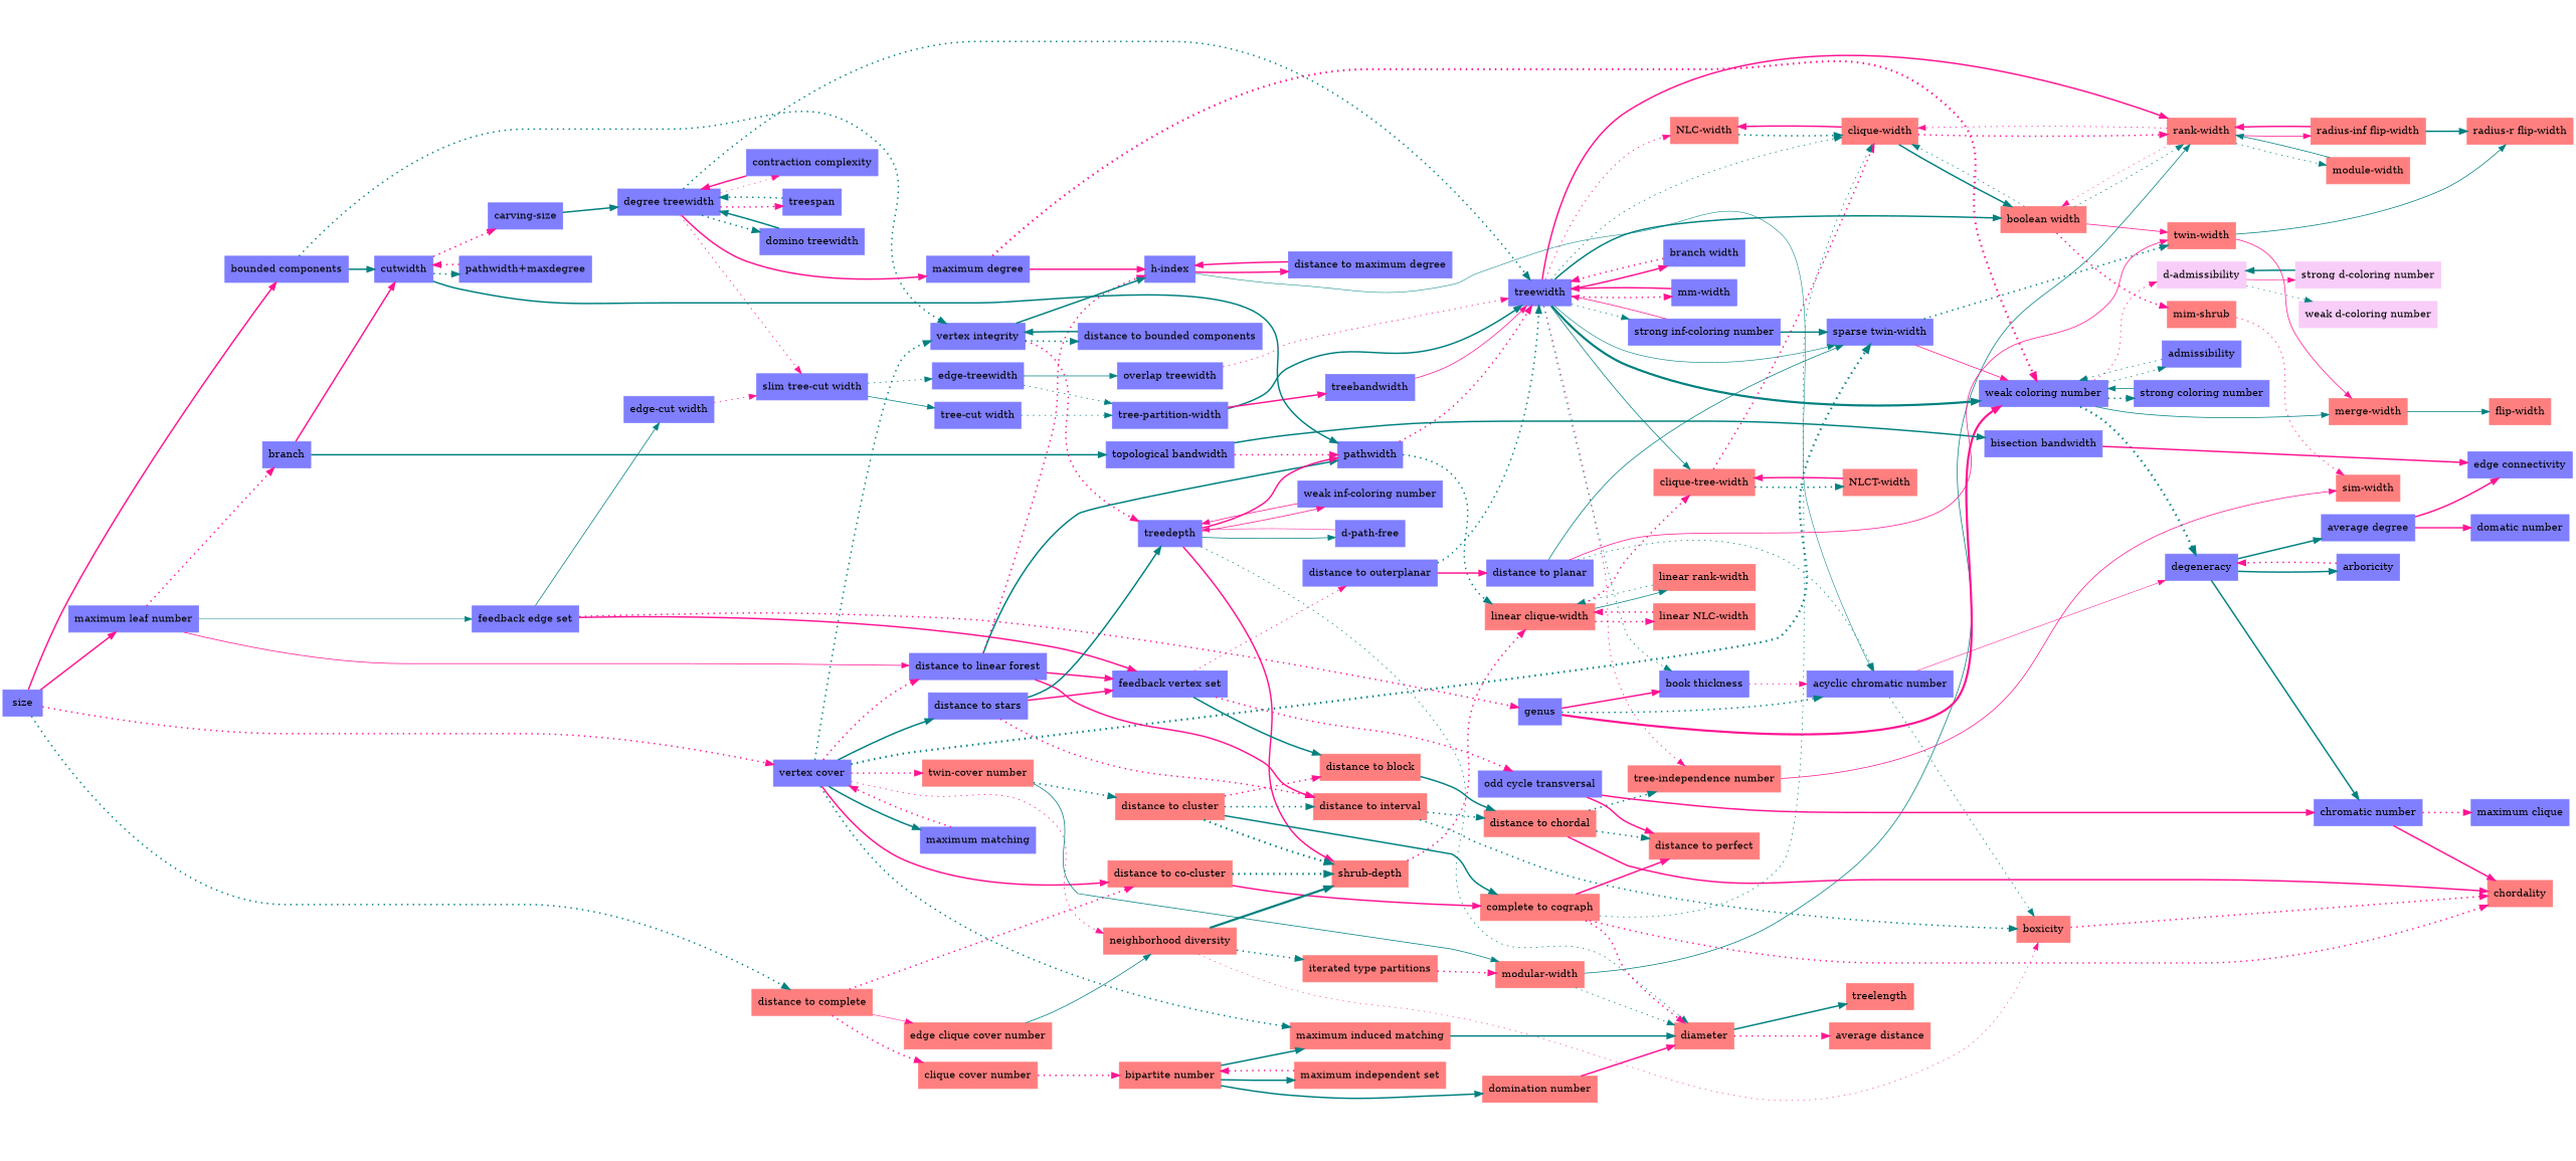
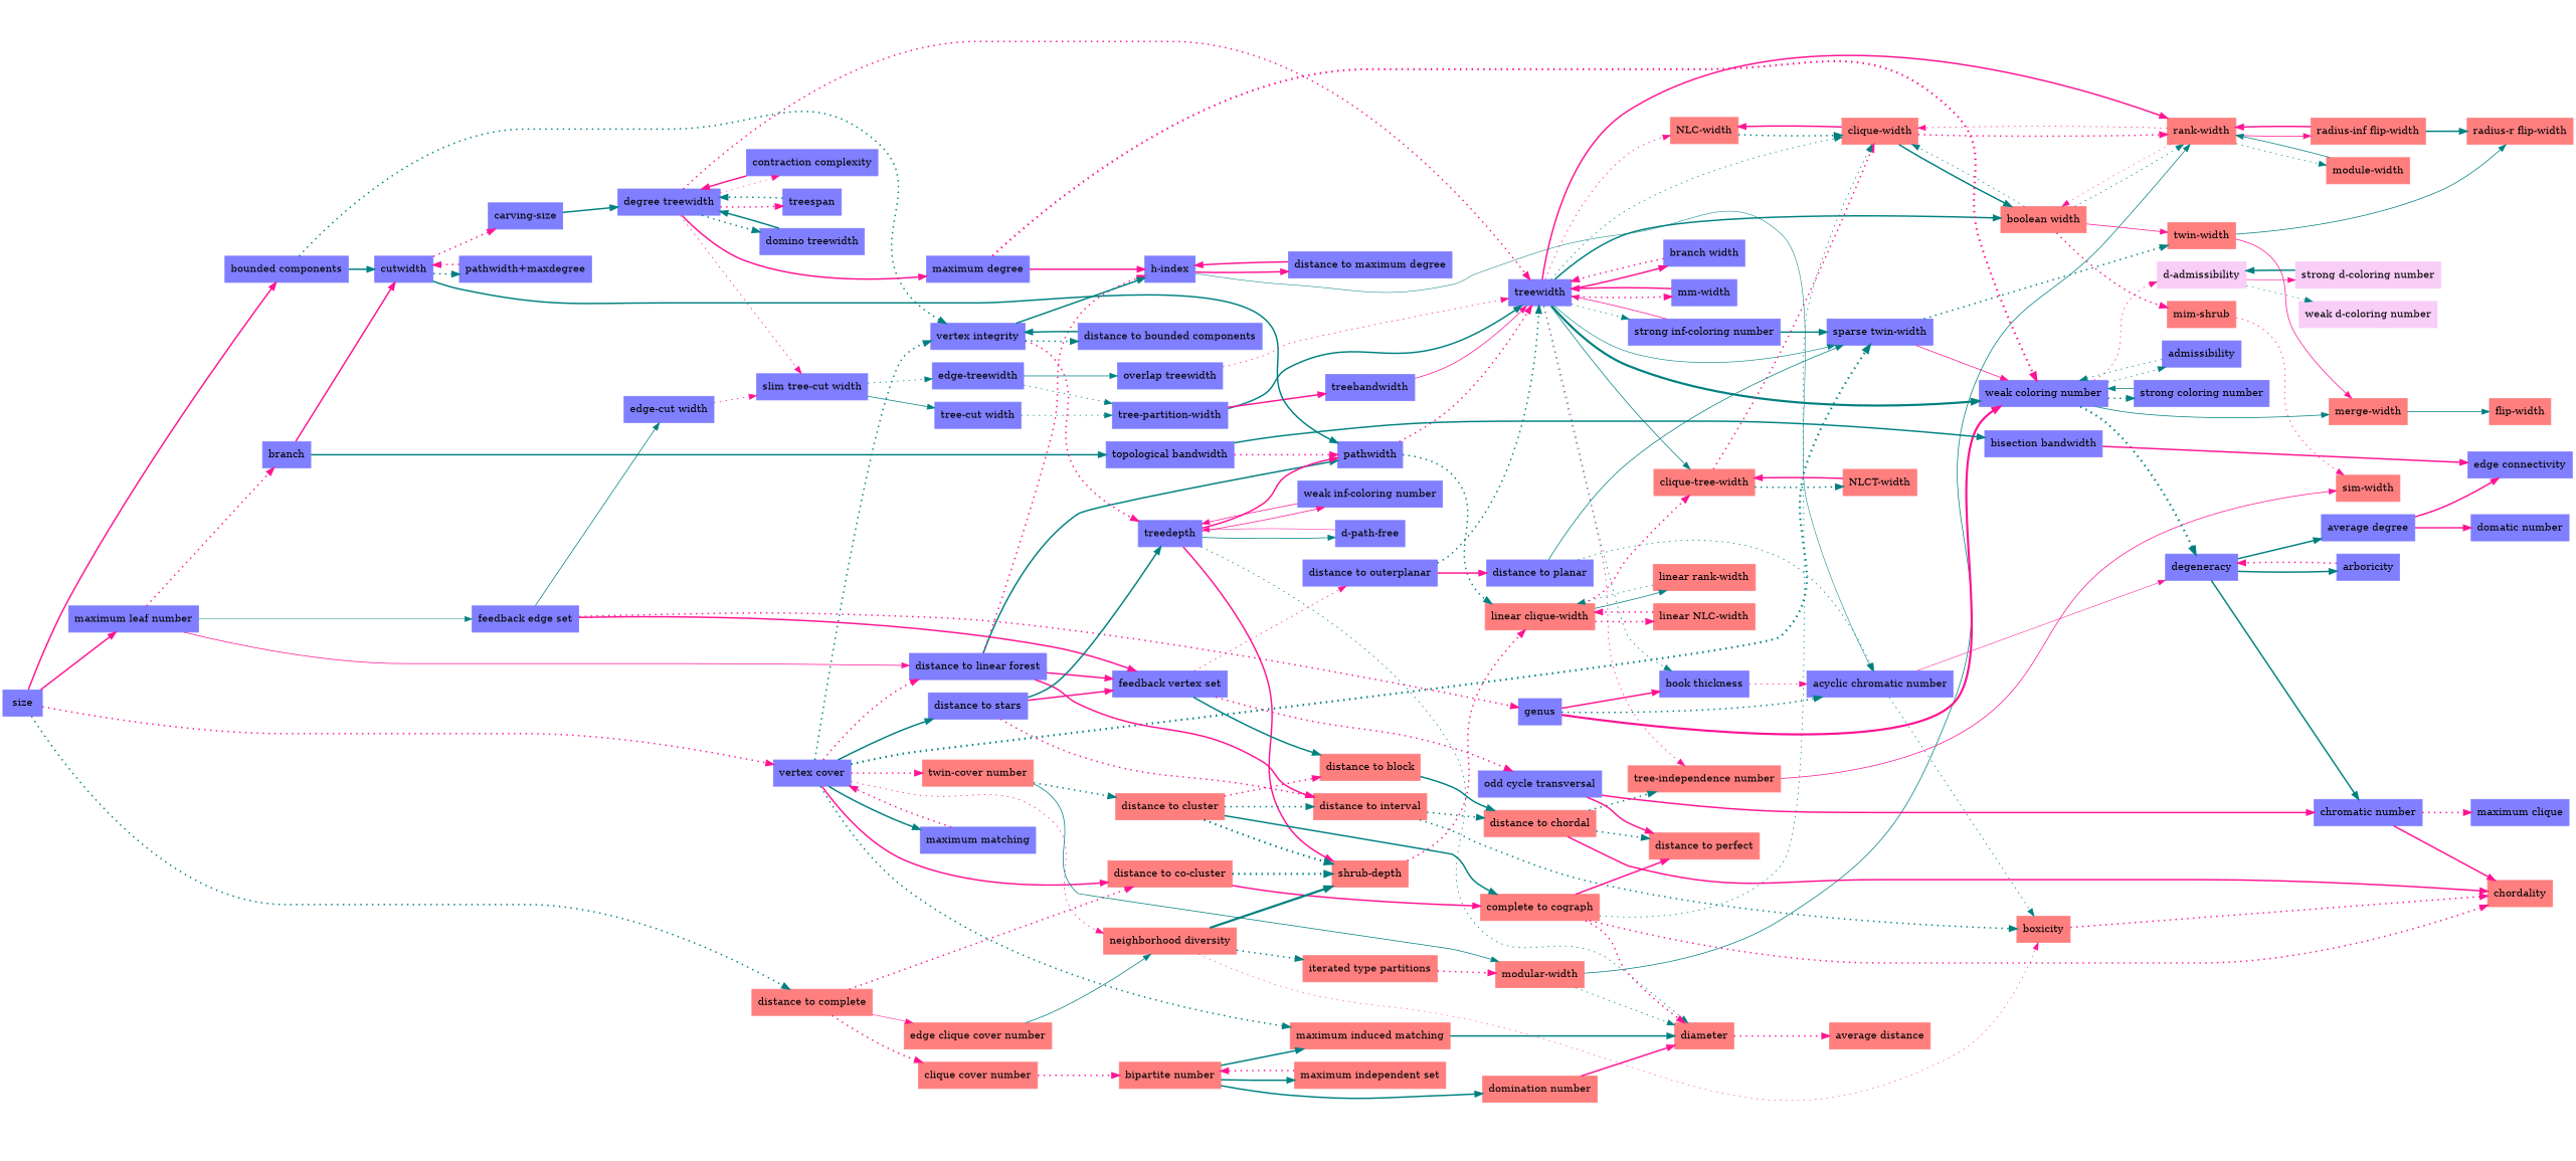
  digraph {
    rankdir=LR
    node [color="#7f7fff" shape=box style=filled]
    edge [color=deeppink decorate=true lblstyle="above, sloped" style=solid weight=100 penwidth=2.0]
    n1 [label="tree-cut width"]
    n2 [label="tree-partition-width"]
    n3 [label=treewidth]
    n4 [label=treebandwidth]
    n5 [label="strong inf-coloring number"]
    n6 [label="sparse twin-width"]
    n7 [color="#ff7f7f" label="NLC-width"]
    n8 [color="#ff7f7f" label="clique-width"]
    n9 [color="#ff7f7f" label="rank-width"]
    n10 [color="#ff7f7f" label="tree-independence number"]
    n11 [label="branch width"]
    n12 [label="weak coloring number"]
    n13 [label="book thickness"]
    n14 [color="#ff7f7f" label="clique-tree-width"]
    n15 [label="mm-width"]
    n16 [color="#ff7f7f" label="boolean width"]
    n17 [color="#ff7f7f" label="sim-width"]
    n18 [label=size]
    n19 [label="maximum leaf number"]
    n20 [label="bounded components"]
    n21 [color="#ff7f7f" label="distance to complete"]
    n22 [label="vertex cover"]
    n23 [label="feedback edge set"]
    n24 [label="distance to linear forest"]
    n25 [label=branch]
    n26 [label=cutwidth]
    n27 [label="vertex integrity"]
    n28 [color="#ff7f7f" label="clique cover number"]
    n29 [color="#ff7f7f" label="distance to co-cluster"]
    n30 [color="#ff7f7f" label="edge clique cover number"]
    n31 [label="distance to stars"]
    n32 [color="#ff7f7f" label="maximum induced matching"]
    n33 [label="maximum matching"]
    n34 [color="#ff7f7f" label="twin-cover number"]
    n35 [color="#ff7f7f" label="neighborhood diversity"]
    n36 [color="#ff7f7f" label="modular-width"]
    n37 [color="#ff7f7f" label=diameter]
    n38 [color="#ff7f7f" label="radius-inf flip-width"]
    n39 [color="#ff7f7f" label="module-width"]
    n40 [color="#ff7f7f" label="average distance"]
-   n41 [color="#ff7f7f" label=treelength]
    n42 [label="acyclic chromatic number"]
    n43 [label=degeneracy]
    n44 [color="#ff7f7f" label=boxicity]
    n45 [label=arboricity]
    n46 [label="average degree"]
    n47 [label="chromatic number"]
    n48 [color="#ff7f7f" label=chordality]
    n49 [label=treespan]
    n50 [label="degree treewidth"]
    n51 [label="maximum degree"]
    n52 [label="domino treewidth"]
    n53 [label="slim tree-cut width"]
    n54 [label="contraction complexity"]
    n55 [color="#ff7f7f" label="domination number"]
    n56 [color="#ff7f7f" label="distance to chordal"]
    n57 [color="#ff7f7f" label="distance to perfect"]
    n58 [label=treedepth]
    n59 [color="#ff7f7f" label="distance to interval"]
    n60 [label="feedback vertex set"]
    n61 [label=pathwidth]
    n62 [color="#ff7f7f" label="shrub-depth"]
    n63 [label="d-path-free"]
    n64 [label="weak inf-coloring number"]
    n65 [color="#ff7f7f" label="distance to block"]
    n66 [label="odd cycle transversal"]
    n67 [label="distance to outerplanar"]
    n68 [label="edge-cut width"]
    n69 [label=genus]
    n70 [label="h-index"]
    n71 [label="distance to maximum degree"]
    n72 [color="#f8cdf8" label="d-admissibility"]
    n73 [label=admissibility]
    n74 [label="strong coloring number"]
    n75 [color="#ff7f7f" label="merge-width"]
    n76 [color="#f8cdf8" label="strong d-coloring number"]
    n77 [color="#f8cdf8" label="weak d-coloring number"]
    n78 [color="#ff7f7f" label="iterated type partitions"]
    n79 [color="#ff7f7f" label="radius-r flip-width"]
    n80 [color="#ff7f7f" label="mim-shrub"]
    n81 [color="#ff7f7f" label="linear clique-width"]
    n82 [color="#ff7f7f" label="linear NLC-width"]
    n83 [color="#ff7f7f" label="linear rank-width"]
    n84 [color="#ff7f7f" label="NLCT-width"]
    n85 [color="#ff7f7f" label="twin-width"]
    n86 [label="topological bandwidth"]
    n87 [color="#ff7f7f" label="complete to cograph"]
    n88 [color="#ff7f7f" label="distance to cluster"]
    n89 [color="#ff7f7f" label="flip-width"]
    n90 [label="bisection bandwidth"]
    n91 [label="edge connectivity"]
    n92 [label="pathwidth+maxdegree"]
    n93 [label="carving-size"]
    n94 [label="distance to bounded components"]
    n95 [label="edge-treewidth"]
    n96 [label="distance to planar"]
    n97 [label="domatic number"]
    n98 [label="overlap treewidth"]
    n99 [label="maximum clique"]
    n100 [color="#ff7f7f" label="bipartite number"]
    n101 [color="#ff7f7f" label="maximum independent set"]
    n1 -> n2 [color=teal style=dotted weight=1 penwidth=""]
    n2 -> n3 [color=teal]
    n2 -> n4
    n3 -> n5 [color=teal style=dotted weight=1 penwidth=""]
    n3 -> n6 [color=teal penwidth=0.8 weight=1]
    n3 -> n7 [penwidth=1.0 style=dotted weight=1]
    n3 -> n8 [color=teal penwidth=1.0 style=dotted weight=1]
    n3 -> n9
    n3 -> n10 [style=dotted weight=1 penwidth=""]
    n3 -> n11
    n3 -> n12 [color=teal penwidth=3.0]
    n3 -> n13 [color=teal style=dotted weight=1 penwidth=""]
    n3 -> n14 [color=teal weight=1 penwidth=""]
    n3 -> n15 [style=dotted]
    n3 -> n16 [color=teal]
    n4 -> n3 [weight=1 penwidth=""]
    n5 -> n3 [weight=1 penwidth=""]
    n5 -> n6 [color=teal]
    n6 -> n12 [weight=1 penwidth=""]
    n6 -> n85 [color=teal style=dotted]
    n7 -> n8 [color=teal style=dotted]
    n8 -> n7
    n8 -> n9 [style=dotted]
    n8 -> n16 [color=teal]
    n9 -> n8 [penwidth=1.0 style=dotted weight=1]
    n9 -> n16 [penwidth=0.7 style=dotted weight=20]
    n9 -> n38 [penwidth=1.0 weight=1]
    n9 -> n39 [color=teal style=dotted weight=1 penwidth=""]
    n10 -> n17 [weight=1 penwidth=""]
    n11 -> n3 [style=dotted]
    n12 -> n43 [color=teal penwidth=3.0 style=dotted]
    n12 -> n72 [style=dotted weight=1 penwidth=""]
    n12 -> n73 [color=teal style=dotted weight=1 penwidth=""]
    n12 -> n74 [color=teal style=dotted]
    n12 -> n75 [color=teal weight=1 penwidth=""]
    n13 -> n42 [style=dotted weight=1 penwidth=""]
    n14 -> n8 [style=dotted]
    n14 -> n84 [color=teal style=dotted]
    n15 -> n3
    n16 -> n8 [color=teal penwidth=1.0 style=dotted weight=1]
    n16 -> n9 [color=teal penwidth=1.0 style=dotted weight=1]
    n16 -> n80 [style=dotted]
    n16 -> n85 [penwidth=1.0 weight=1]
    n18 -> n19
    n18 -> n20
    n18 -> n21 [color=teal style=dotted]
    n18 -> n22 [style=dotted]
    n19 -> n23 [color=teal penwidth=0.7 weight=20]
    n19 -> n24 [weight=1 penwidth=""]
    n19 -> n25 [style=dotted]
    n20 -> n26 [color=teal]
    n20 -> n27 [color=teal style=dotted]
    n21 -> n28 [style=dotted]
    n21 -> n29 [style=dotted]
    n21 -> n30 [penwidth=0.7 weight=20]
    n22 -> n6 [color=teal penwidth=3.0 style=dotted]
    n22 -> n24 [style=dotted]
    n22 -> n27 [color=teal style=dotted]
    n22 -> n29
    n22 -> n31 [color=teal]
    n22 -> n32 [color=teal style=dotted]
    n22 -> n33 [color=teal]
    n22 -> n34 [style=dotted]
    n22 -> n35 [penwidth=1.0 style=dotted weight=1]
    n23 -> n60
    n23 -> n68 [color=teal weight=1 penwidth=""]
    n23 -> n69 [style=dotted]
    n24 -> n59
    n24 -> n60
    n24 -> n61 [color=teal]
    n24 -> n70 [style=dotted]
    n25 -> n26
    n25 -> n86 [color=teal]
    n26 -> n61 [color=teal]
    n26 -> n92 [color=teal style=dotted]
    n26 -> n93 [style=dotted]
    n27 -> n58 [style=dotted]
    n27 -> n70 [color=teal]
    n27 -> n94 [color=teal style=dotted]
    n28 -> n100 [style=dotted]
    n29 -> n62 [color=teal penwidth=3.0 style=dotted]
    n29 -> n87
    n30 -> n35 [color=teal penwidth=1.0 weight=1]
    n31 -> n58 [color=teal]
    n31 -> n59 [style=dotted]
    n31 -> n60
    n32 -> n37 [color=teal]
    n33 -> n22 [style=dotted]
    n34 -> n36 [color=teal penwidth=1.0 weight=1]
    n34 -> n88 [color=teal style=dotted]
    n35 -> n44 [penwidth=0.7 style=dotted weight=20]
    n35 -> n62 [color=teal penwidth=3.0]
    n35 -> n78 [color=teal style=dotted]
    n36 -> n9 [color=teal weight=1 penwidth=""]
    n36 -> n37 [color=teal style=dotted weight=1 penwidth=""]
    n37 -> n40 [style=dotted]
-   n37 -> n41 [color=teal]
    n38 -> n9
    n38 -> n79 [color=teal]
    n39 -> n9 [color=teal weight=1 penwidth=""]
    n42 -> n43 [penwidth=0.7 weight=20]
    n42 -> n44 [color=teal style=dotted weight=1 penwidth=""]
    n43 -> n45 [color=teal]
    n43 -> n46 [color=teal]
    n43 -> n47 [color=teal]
    n44 -> n48 [style=dotted]
    n45 -> n43 [style=dotted]
    n46 -> n91
    n46 -> n97
    n47 -> n48
    n47 -> n99 [style=dotted]
    n49 -> n50 [color=teal style=dotted]
-   n50 -> n3 [color=teal style=dotted]
+   n50 -> n3 [style=dotted]
    n50 -> n49 [style=dotted]
    n50 -> n51
    n50 -> n52 [color=teal style=dotted]
    n50 -> n53 [style=dotted weight=1 penwidth=""]
    n50 -> n54 [penwidth=0.7 style=dotted weight=20]
    n51 -> n12 [penwidth=3.0 style=dotted]
    n51 -> n70
    n52 -> n50 [color=teal]
    n53 -> n1 [color=teal weight=1 penwidth=""]
    n53 -> n95 [color=teal style=dotted weight=1 penwidth=""]
    n54 -> n50
    n55 -> n37
    n56 -> n10 [color=teal style=dotted]
    n56 -> n48
    n56 -> n57 [color=teal style=dotted]
    n58 -> n37 [color=teal penwidth=1.0 style=dotted weight=1]
    n58 -> n61
    n58 -> n62
    n58 -> n63 [color=teal penwidth=1.0 weight=1]
    n58 -> n64 [weight=1 penwidth=""]
    n59 -> n44 [color=teal style=dotted]
    n59 -> n56 [color=teal style=dotted]
    n60 -> n65 [color=teal]
    n60 -> n66 [style=dotted]
    n60 -> n67 [style=dotted weight=1 penwidth=""]
    n61 -> n3 [style=dotted]
    n61 -> n81 [color=teal style=dotted]
    n62 -> n81 [style=dotted]
    n63 -> n58 [penwidth=0.7 weight=20]
    n64 -> n58 [weight=1 penwidth=""]
    n65 -> n56 [color=teal]
    n66 -> n47
    n66 -> n57
    n67 -> n3 [color=teal style=dotted]
    n67 -> n96
    n68 -> n53 [style=dotted weight=1 penwidth=""]
    n69 -> n12 [penwidth=3.0]
    n69 -> n13
    n69 -> n42 [color=teal style=dotted]
    n70 -> n42 [color=teal penwidth=0.7 weight=20]
    n70 -> n71
    n71 -> n70
    n72 -> n76 [penwidth=0.8 weight=1]
    n72 -> n77 [color=teal penwidth=0.8 style=dotted weight=1]
    n73 -> n12 [color=teal style=dotted weight=1 penwidth=""]
    n74 -> n12 [color=teal weight=1 penwidth=""]
    n75 -> n89 [color=teal weight=1 penwidth=""]
    n76 -> n72 [color=teal]
    n78 -> n36 [style=dotted]
    n80 -> n17 [style=dotted weight=1 penwidth=""]
    n81 -> n14 [style=dotted]
    n81 -> n82 [style=dotted]
    n81 -> n83 [color=teal weight=1 penwidth=""]
    n82 -> n81 [style=dotted]
    n83 -> n81 [color=teal style=dotted weight=1 penwidth=""]
    n84 -> n14
    n85 -> n75 [weight=1 penwidth=""]
    n85 -> n79 [color=teal penwidth=1.0 weight=1]
    n86 -> n61 [style=dotted]
    n86 -> n90 [color=teal]
    n87 -> n8 [color=teal penwidth=1.0 style=dotted weight=1]
    n87 -> n37 [style=dotted]
    n87 -> n48 [style=dotted]
    n87 -> n57
    n88 -> n59 [color=teal style=dotted]
    n88 -> n62 [color=teal penwidth=3.0 style=dotted]
    n88 -> n65 [style=dotted]
    n88 -> n87 [color=teal]
    n90 -> n91
    n92 -> n26 [style=dotted]
    n93 -> n50 [color=teal]
    n94 -> n27 [color=teal]
    n95 -> n2 [color=teal style=dotted weight=1 penwidth=""]
    n95 -> n98 [color=teal weight=1 penwidth=""]
    n96 -> n6 [color=teal weight=1 penwidth=""]
    n96 -> n42 [color=teal style=dotted weight=1 penwidth=""]
-   n96 -> n85 [penwidth=1.0 weight=1]
    n98 -> n3 [style=dotted weight=1 penwidth=""]
    n100 -> n32 [color=teal]
    n100 -> n55 [color=teal]
    n100 -> n101 [color=teal]
    n101 -> n100 [style=dotted]
  }
